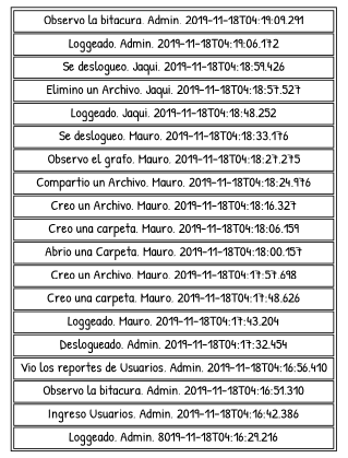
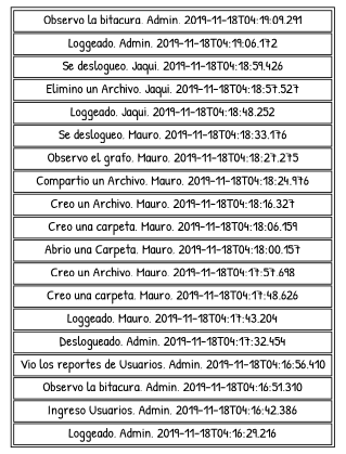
  digraph {
    rankdir=LR
    fontname="Patrick Hand"
-   n1 [fontsize=15 label=<         <TABLE ALIGN="LEFT">  <TR> <TD> Observo la bitacura, Admin, 2019-11-18T04:19:09.291 </TD> </TR> <TR> <TD> Loggeado, Admin, 2019-11-18T04:19:06.172 </TD> </TR> <TR> <TD> Se deslogueo, Jaqui, 2019-11-18T04:18:59.426 </TD> </TR> <TR> <TD> Elimino un Archivo, Jaqui, 2019-11-18T04:18:57.527 </TD> </TR> <TR> <TD> Loggeado, Jaqui, 2019-11-18T04:18:48.252 </TD> </TR> <TR> <TD> Se deslogueo, Mauro, 2019-11-18T04:18:33.176 </TD> </TR> <TR> <TD> Observo el grafo, Mauro, 2019-11-18T04:18:27.275 </TD> </TR> <TR> <TD> Compartio un Archivo, Mauro, 2019-11-18T04:18:24.976 </TD> </TR> <TR> <TD> Creo un Archivo, Mauro, 2019-11-18T04:18:16.327 </TD> </TR> <TR> <TD> Creo una carpeta, Mauro, 2019-11-18T04:18:06.159 </TD> </TR> <TR> <TD> Abrio una Carpeta, Mauro, 2019-11-18T04:18:00.157 </TD> </TR> <TR> <TD> Creo un Archivo, Mauro, 2019-11-18T04:17:57.698 </TD> </TR> <TR> <TD> Creo una carpeta, Mauro, 2019-11-18T04:17:48.626 </TD> </TR> <TR> <TD> Loggeado, Mauro, 2019-11-18T04:17:43.204 </TD> </TR> <TR> <TD> Deslogueado, Admin, 2019-11-18T04:17:32.454 </TD> </TR> <TR> <TD> Vio los reportes de Usuarios, Admin, 2019-11-18T04:16:56.410 </TD> </TR> <TR> <TD> Observo la bitacura, Admin, 2019-11-18T04:16:51.310 </TD> </TR> <TR> <TD> Ingreso Usuarios, Admin, 2019-11-18T04:16:42.386 </TD> </TR> <TR> <TD> Loggeado, Admin, 8019-11-18T04:16:29.216 </TD> </TR>  </TABLE>     > shape=plaintext fontname="Patrick Hand"]
+   n1 [fontsize=15 label=<         <TABLE ALIGN="LEFT">  <TR> <TD> Observo la bitacura, Admin, 2019-11-18T04:19:09.291 </TD> </TR> <TR> <TD> Loggeado, Admin, 2019-11-18T04:19:06.172 </TD> </TR> <TR> <TD> Se deslogueo, Jaqui, 2019-11-18T04:18:59.426 </TD> </TR> <TR> <TD> Elimino un Archivo, Jaqui, 2019-11-18T04:18:57.527 </TD> </TR> <TR> <TD> Loggeado, Jaqui, 2019-11-18T04:18:48.252 </TD> </TR> <TR> <TD> Se deslogueo, Mauro, 2019-11-18T04:18:33.176 </TD> </TR> <TR> <TD> Observo el grafo, Mauro, 2019-11-18T04:18:27.275 </TD> </TR> <TR> <TD> Compartio un Archivo, Mauro, 2019-11-18T04:18:24.976 </TD> </TR> <TR> <TD> Creo un Archivo, Mauro, 2019-11-18T04:18:16.327 </TD> </TR> <TR> <TD> Creo una carpeta, Mauro, 2019-11-18T04:18:06.159 </TD> </TR> <TR> <TD> Abrio una Carpeta, Mauro, 2019-11-18T04:18:00.157 </TD> </TR> <TR> <TD> Creo un Archivo, Mauro, 2019-11-18T04:17:57.698 </TD> </TR> <TR> <TD> Creo una carpeta, Mauro, 2019-11-18T04:17:48.626 </TD> </TR> <TR> <TD> Loggeado, Mauro, 2019-11-18T04:17:43.204 </TD> </TR> <TR> <TD> Deslogueado, Admin, 2019-11-18T04:17:32.454 </TD> </TR> <TR> <TD> Vio los reportes de Usuarios, Admin, 2019-11-18T04:16:56.410 </TD> </TR> <TR> <TD> Observo la bitacura, Admin, 2019-11-18T04:16:51.310 </TD> </TR> <TR> <TD> Ingreso Usuarios, Admin, 2019-11-18T04:16:42.386 </TD> </TR> <TR> <TD> Loggeado, Admin, 2019-11-18T04:16:29.216 </TD> </TR>  </TABLE>     > shape=plaintext fontname="Patrick Hand"]
  }
